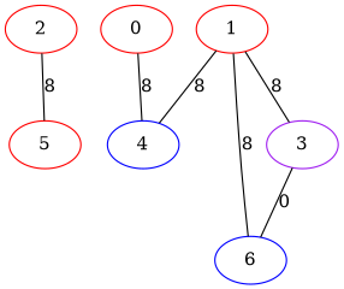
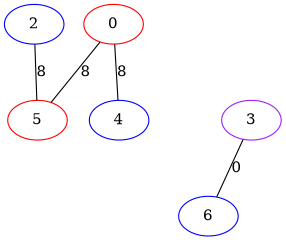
  graph {
    node [color=red weight=3]
    4 [color=blue]
    0 [weight=1]
    5
-   1 [weight=1]
    3 [color=purple weight=4]
    6 [color=blue]
-   2 [weight=1]
+   2 [color=blue weight=1]
    0 -- 4 [label=8]
-   1 -- 4 [label=8]
-   1 -- 3 [label=8]
-   1 -- 6 [label=8]
+   0 -- 5 [label=8]
    3 -- 6 [label=0]
    2 -- 5 [label=8]
  }
